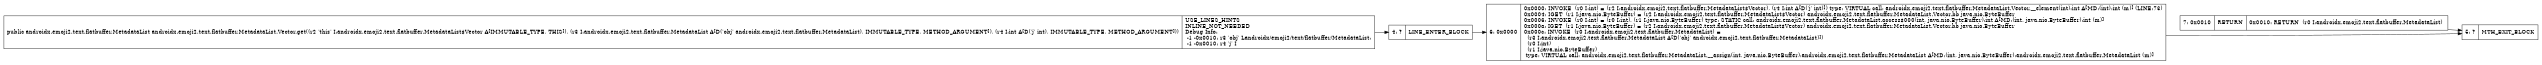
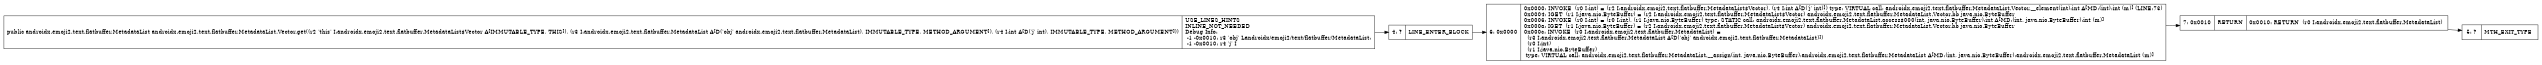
  digraph {
    rankdir=LR
    node [shape=record]
    n1 [label="{4\:\ ?|LINE_ENTER_BLOCK\l}"]
    n2 [label="{6\:\ 0x0000|0x0000: INVOKE  (r0 I:int) = (r2 I:androidx.emoji2.text.flatbuffer.MetadataList$Vector), (r4 I:int A[D('j' int)]) type: VIRTUAL call: androidx.emoji2.text.flatbuffer.MetadataList.Vector.__element(int):int A[MD:(int):int (m)] (LINE:73)\l0x0004: IGET  (r1 I:java.nio.ByteBuffer) = (r2 I:androidx.emoji2.text.flatbuffer.MetadataList$Vector) androidx.emoji2.text.flatbuffer.MetadataList.Vector.bb java.nio.ByteBuffer \l0x0006: INVOKE  (r0 I:int) = (r0 I:int), (r1 I:java.nio.ByteBuffer) type: STATIC call: androidx.emoji2.text.flatbuffer.MetadataList.access$000(int, java.nio.ByteBuffer):int A[MD:(int, java.nio.ByteBuffer):int (m)]\l0x000a: IGET  (r1 I:java.nio.ByteBuffer) = (r2 I:androidx.emoji2.text.flatbuffer.MetadataList$Vector) androidx.emoji2.text.flatbuffer.MetadataList.Vector.bb java.nio.ByteBuffer \l0x000c: INVOKE  (r0 I:androidx.emoji2.text.flatbuffer.MetadataList) = \l  (r3 I:androidx.emoji2.text.flatbuffer.MetadataList A[D('obj' androidx.emoji2.text.flatbuffer.MetadataList)])\l  (r0 I:int)\l  (r1 I:java.nio.ByteBuffer)\l type: VIRTUAL call: androidx.emoji2.text.flatbuffer.MetadataList.__assign(int, java.nio.ByteBuffer):androidx.emoji2.text.flatbuffer.MetadataList A[MD:(int, java.nio.ByteBuffer):androidx.emoji2.text.flatbuffer.MetadataList (m)]\l}"]
    n3 [label="{7\:\ 0x0010|RETURN\l|0x0010: RETURN  (r0 I:androidx.emoji2.text.flatbuffer.MetadataList) \l}"]
-   n4 [label="{5\:\ ?|MTH_EXIT_BLOCK\l}"]
+   n4 [label="{5\:\ ?|MTH_EXIT_TYPE\l}"]
    n5 [label="{public androidx.emoji2.text.flatbuffer.MetadataList androidx.emoji2.text.flatbuffer.MetadataList.Vector.get((r2 'this' I:androidx.emoji2.text.flatbuffer.MetadataList$Vector A[IMMUTABLE_TYPE, THIS]), (r3 I:androidx.emoji2.text.flatbuffer.MetadataList A[D('obj' androidx.emoji2.text.flatbuffer.MetadataList), IMMUTABLE_TYPE, METHOD_ARGUMENT]), (r4 I:int A[D('j' int), IMMUTABLE_TYPE, METHOD_ARGUMENT]))  | USE_LINES_HINTS\lINLINE_NOT_NEEDED\lDebug Info:\l  \-1 \-0x0010: r3 'obj' Landroidx\/emoji2\/text\/flatbuffer\/MetadataList;\l  \-1 \-0x0010: r4 'j' I\l}"]
    n1 -> n2
-   n2 -> n4
+   n2 -> n3
    n3 -> n4
    n5 -> n1
  }
